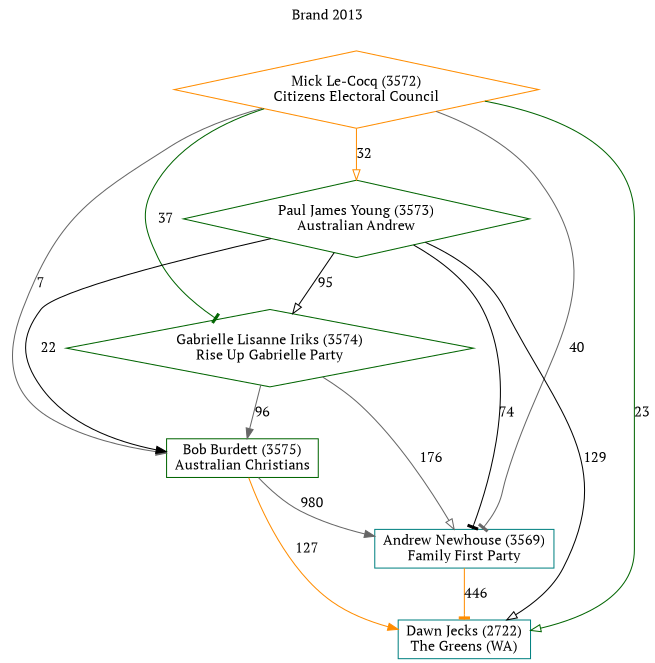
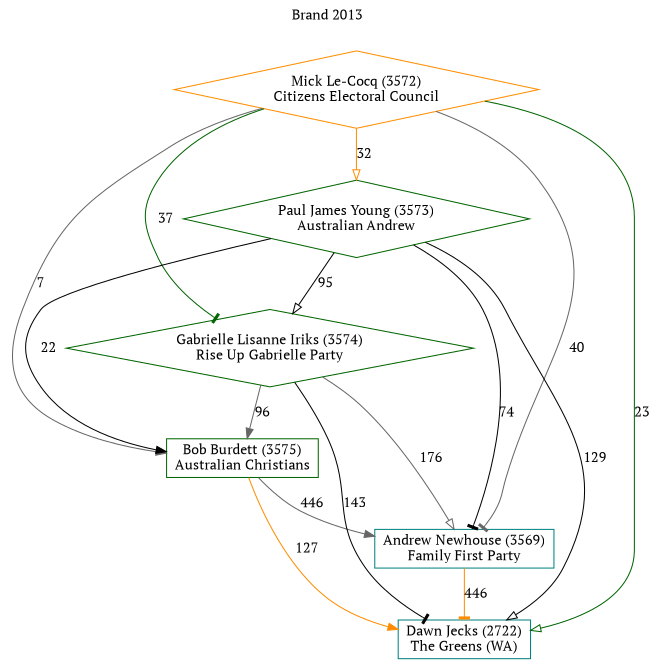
  digraph {
    fontname="PT Serif"
    label="Brand 2013"
    labelloc=t
    mclimit=10
    node [color=darkgreen fontname="PT Serif" shape=box]
    edge [arrowhead=tee color=gray40 fontname="PT Serif"]
    n1 [color=teal label="Andrew Newhouse (3569)\nFamily First Party"]
    n2 [color=teal label="Dawn Jecks (2722)\nThe Greens (WA)"]
    n3 [label="Bob Burdett (3575)\nAustralian Christians"]
    n4 [label="Gabrielle Lisanne Iriks (3574)\nRise Up Gabrielle Party" shape=diamond]
    n5 [color=darkorange label="Mick Le-Cocq (3572)\nCitizens Electoral Council" shape=diamond]
    n6 [label="Paul James Young (3573)\nAustralian Andrew" shape=diamond]
    n1 -> n2 [color=darkorange label=446]
-   n3 -> n1 [arrowhead=normal label=980]
+   n3 -> n1 [arrowhead=normal label=446]
    n3 -> n2 [arrowhead=normal color=darkorange label=127]
    n4 -> n1 [arrowhead=onormal label=176]
+   n4 -> n2 [color=black label=143]
    n4 -> n3 [arrowhead=normal label=96]
    n5 -> n1 [label=40]
    n5 -> n2 [arrowhead=onormal color=darkgreen label=23]
    n5 -> n3 [arrowhead=normal label=7]
    n5 -> n4 [color=darkgreen label=37]
    n5 -> n6 [arrowhead=onormal color=darkorange label=32]
    n6 -> n1 [color=black label=74]
    n6 -> n2 [arrowhead=onormal color=black label=129]
    n6 -> n3 [arrowhead=normal color=black label=22]
    n6 -> n4 [arrowhead=onormal color=black label=95]
  }
